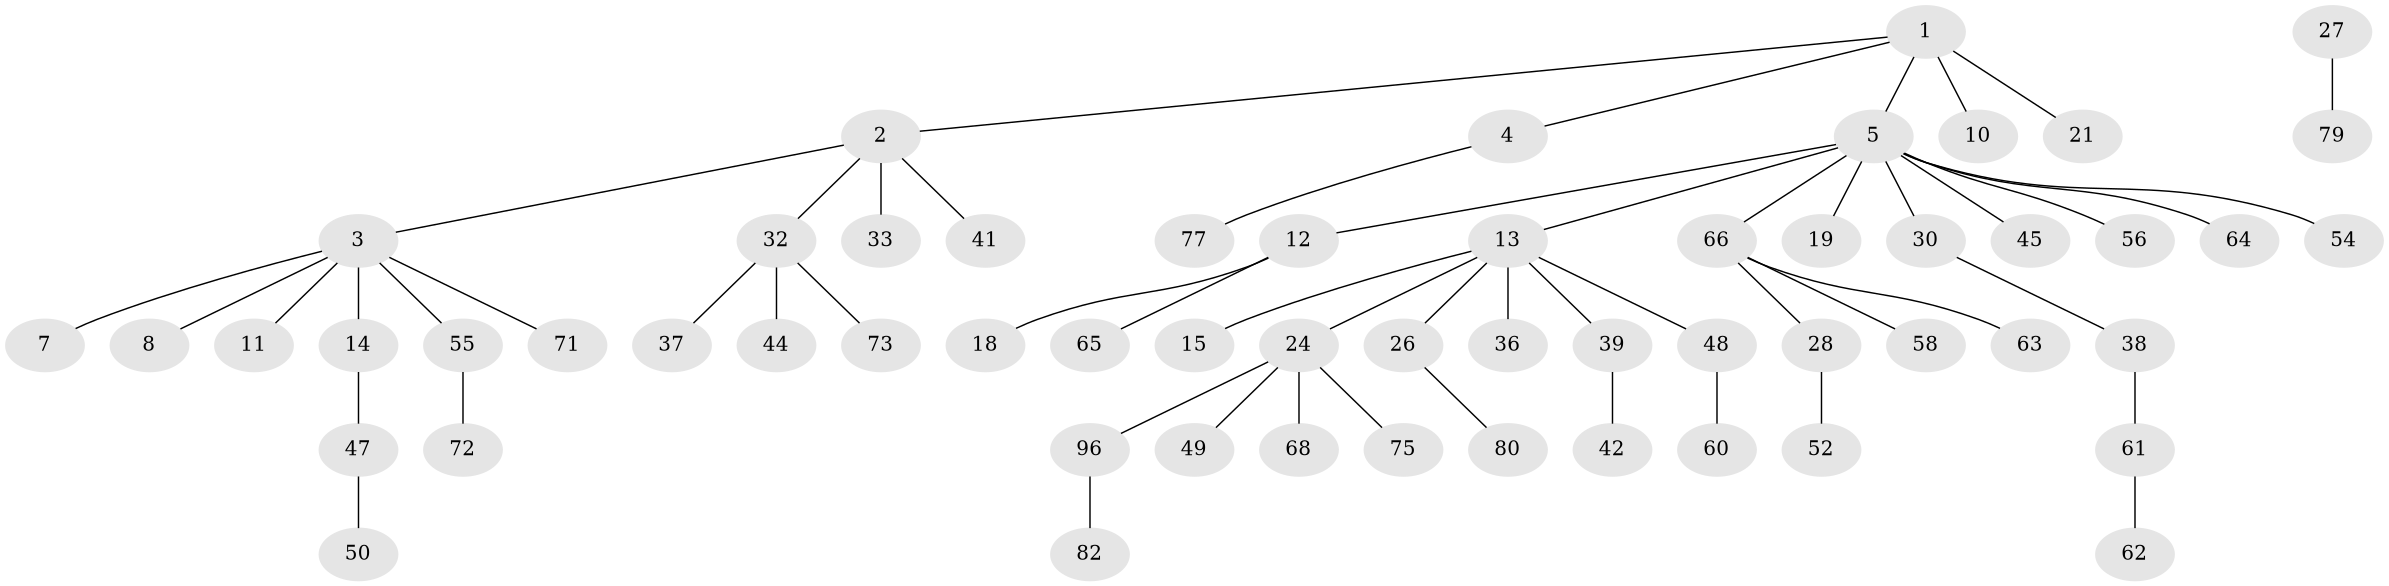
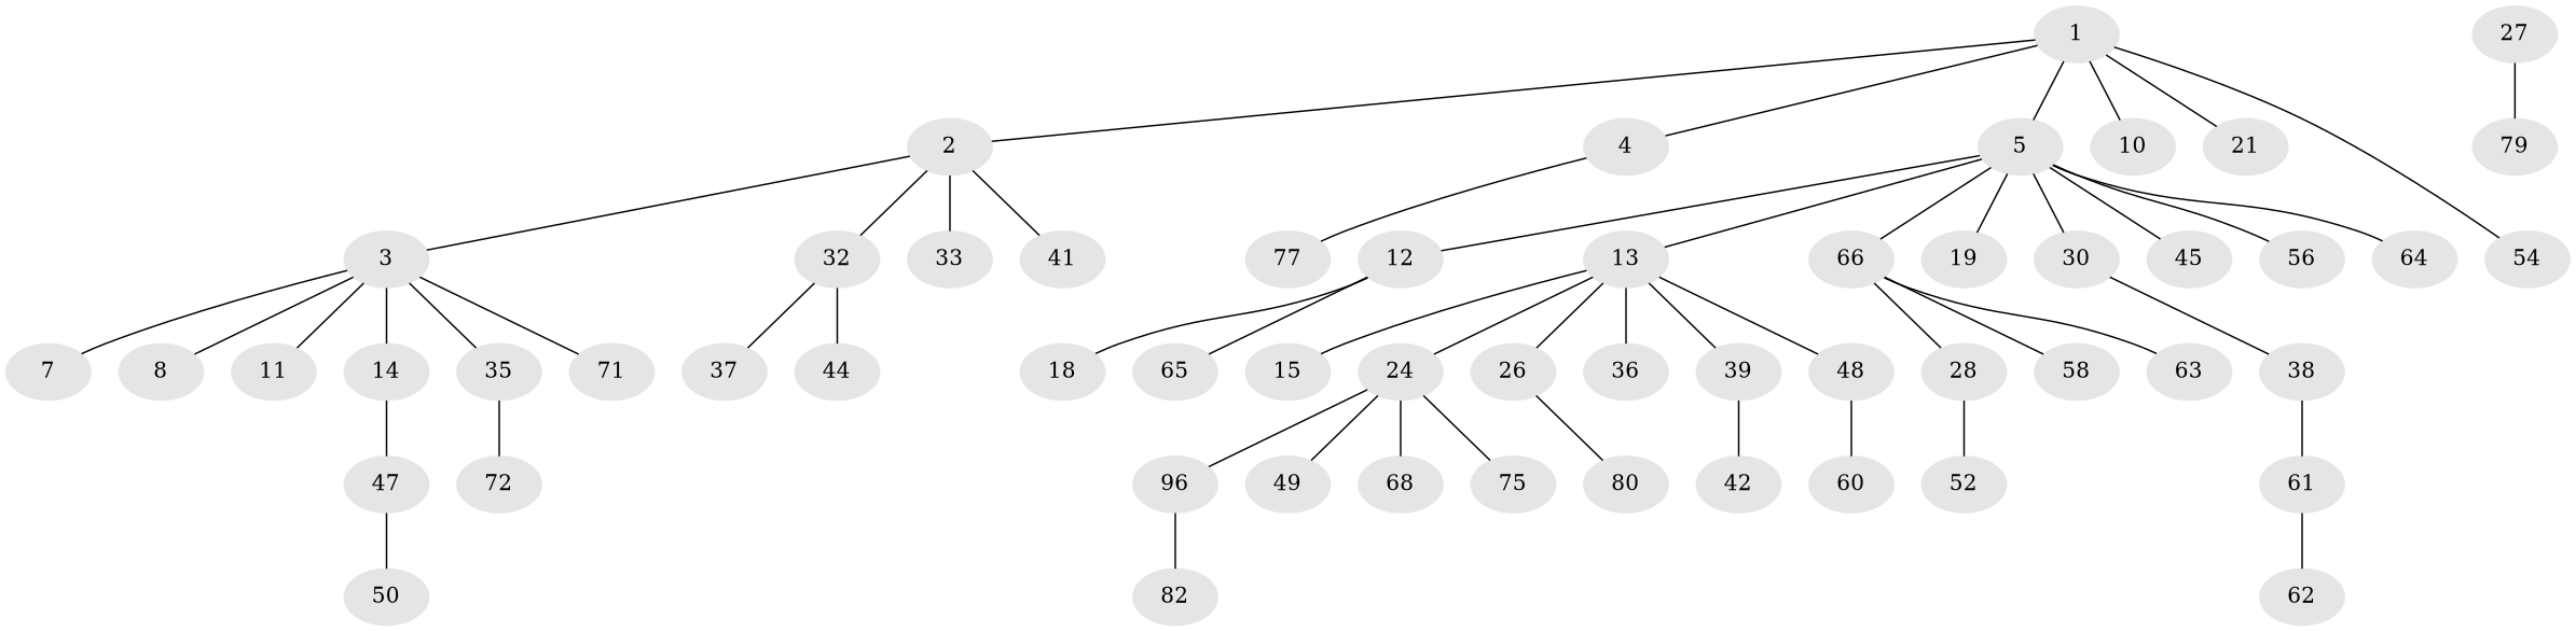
  graph {
    node [color=gray90 style=filled]
    1 [super="+22"]
    2 [super="+31"]
    4 [super="+23"]
    5 [super="+9"]
    10 [super="+69"]
    21
    3 [super="+6"]
    32 [super="+70"]
    33
    41
    77
    12 [super="+17"]
    13 [super="+20"]
    n14 [label=66 super="+34"]
    19 [super="+25"]
    30 [super="+57"]
    45
    54
    56
    64
    7
    8
    11
    14
-   35 [super="+40" label=55]
+   35 [super="+40"]
    71
    37
    44
-   73
    47 [super="+74"]
    72 [super="+78"]
    18
    65
    15
    24 [super="+29"]
    26
    36 [super="+43"]
    39 [super="+53"]
    48
    28 [super="+51"]
    58
    63 [super="+66"]
    38 [super="+59"]
    n44 [label=96 super="+55"]
    49
    68
    75
    80 [super="+81"]
    27 [super="+67"]
    79
    42
    60
    50 [super="+83"]
    52 [super="+76"]
    82
    61
    62
    1 -- 2
    1 -- 4
    1 -- 5
    1 -- 10
    1 -- 21
    2 -- 3
    2 -- 32
    2 -- 33
    2 -- 41
    4 -- 77
    5 -- 12
    5 -- 13
    5 -- n14
    5 -- 19
    5 -- 30
    5 -- 45
-   5 -- 54
+   1 -- 54
    5 -- 56
    5 -- 64
    3 -- 7
    3 -- 8
    3 -- 11
    3 -- 14
    3 -- 35
    3 -- 71
    32 -- 37
    32 -- 44
-   32 -- 73
    12 -- 18
    12 -- 65
    13 -- 15
    13 -- 24
    13 -- 26
    13 -- 36
    13 -- 39
    13 -- 48
    n14 -- 28
    n14 -- 58
    n14 -- 63
    30 -- 38
    14 -- 47
    35 -- 72
    47 -- 50
    24 -- n44
    24 -- 49
    24 -- 68
    24 -- 75
    26 -- 80
    39 -- 42
    48 -- 60
    28 -- 52
    38 -- 61
    n44 -- 82
    27 -- 79
    61 -- 62
  }
